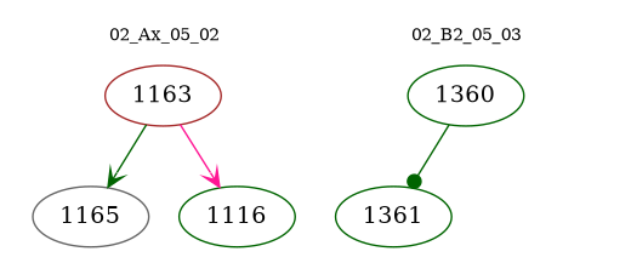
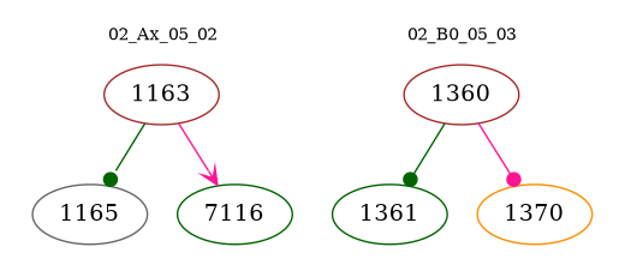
  digraph {
    node [color=brown]
    edge [arrowhead=vee color=darkgreen]
    n1 [label=1163]
    n2 [color=gray40 label=1165]
-   n3 [color=darkgreen label=1116]
-   n4 [color=darkgreen label=1360]
+   n3 [color=darkgreen label=7116]
+   n4 [label=1360]
    n5 [color=darkgreen label=1361]
+   n6 [color=darkorange label=1370]
    subgraph cluster_1 {
      color=white
      fontsize=10
      label="02_Ax_05_02"
      n1
      n2
      n3
    }
    subgraph cluster_2 {
      color=white
      fontsize=10
-     label="02_B2_05_03"
+     label="02_B0_05_03"
      n4
      n5
+     n6
    }
-   n1 -> n2
+   n1 -> n2 [arrowhead=dot]
    n1 -> n3 [color=deeppink]
    n4 -> n5 [arrowhead=dot]
+   n4 -> n6 [arrowhead=dot color=deeppink]
  }
